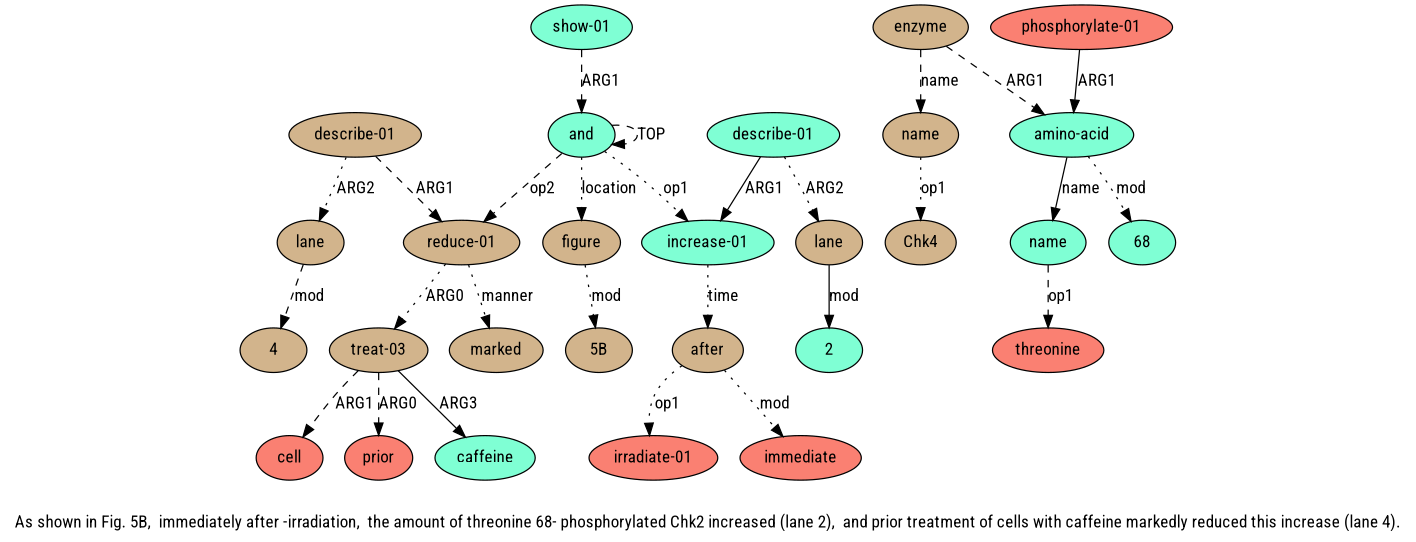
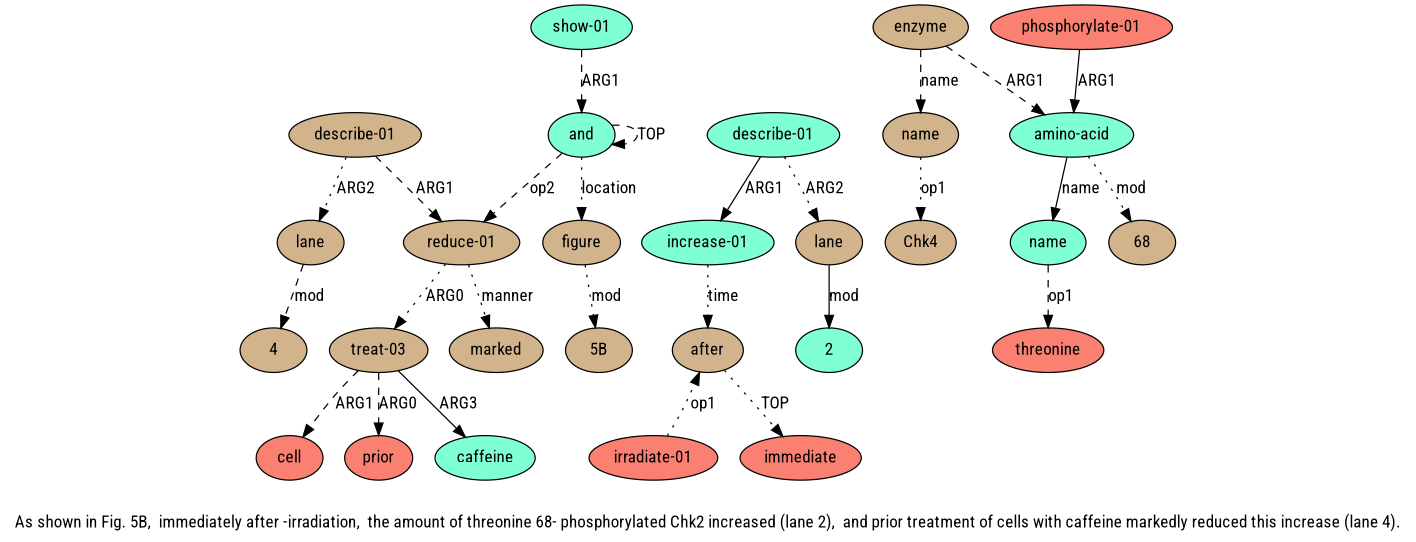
  digraph {
    fontname="Roboto Condensed"
    label="As shown in Fig. 5B,  immediately after -irradiation,  the amount of threonine 68- phosphorylated Chk2 increased (lane 2),  and prior treatment of cells with caffeine markedly reduced this increase (lane 4)."
    node [color=black fillcolor=tan fontname="Roboto Condensed" gold_ind=-1 gold_label=lane style=filled test_ind=-1 test_label=lane]
    edge [color=black fontname="Roboto Condensed" gold_label=mod style=dotted test_label=mod]
    n1 [gold_ind=20 label=lane test_ind=20]
    n2 [gold_label=4 label=4 test_label=4]
    n3 [fillcolor=aquamarine gold_ind=21 gold_label="show-01" label="show-01" test_ind=21 test_label="show-01"]
    n4 [fillcolor=aquamarine gold_ind=0 gold_label=and label=and test_ind=0 test_label=and]
    n5 [gold_ind=22 gold_label=figure label=figure test_ind=22 test_label=figure]
    n6 [gold_ind=13 gold_label="reduce-01" label="reduce-01" test_ind=13 test_label="reduce-01"]
    n7 [fillcolor=aquamarine gold_ind=1 gold_label="increase-01" label="increase-01" test_ind=1 test_label="increase-01"]
    n8 [gold_label="5B" label="5B" test_label="5B"]
    n9 [gold_ind=14 gold_label="treat-03" label="treat-03" test_ind=14 test_label="treat-03"]
    n10 [gold_ind=18 gold_label=marked label=marked test_ind=18 test_label=marked]
    n11 [gold_ind=10 gold_label=after label=after test_ind=10 test_label=after]
    n12 [fillcolor=aquamarine gold_label=2 label=2 test_label=2]
    n13 [fillcolor=salmon gold_ind=15 gold_label=cell label=cell test_ind=15 test_label=cell]
    n14 [fillcolor=salmon gold_ind=17 gold_label=prior label=prior test_ind=17 test_label=prior]
    n15 [fillcolor=aquamarine gold_ind=16 gold_label=caffeine label=caffeine test_ind=16 test_label=caffeine]
    n16 [fillcolor=salmon gold_ind=11 gold_label="irradiate-01" label="irradiate-01" test_ind=11 test_label="irradiate-01"]
    n17 [fillcolor=salmon gold_ind=12 gold_label=immediate label=immediate test_ind=12 test_label=immediate]
    n18 [gold_ind=19 gold_label="describe-01" label="describe-01" test_ind=19 test_label="describe-01"]
-   n19 [fillcolor=aquamarine gold_label=68 label=68 test_label=68]
+   n19 [gold_label=68 label=68 test_label=68]
    n20 [gold_ind=3 gold_label=enzyme label=enzyme test_ind=3 test_label=enzyme]
    n21 [fillcolor=aquamarine gold_ind=5 gold_label="amino-acid" label="amino-acid" test_ind=5 test_label="amino-acid"]
    n22 [gold_ind=4 gold_label=name label=name test_ind=4 test_label=name]
    n23 [fillcolor=aquamarine gold_ind=6 gold_label=name label=name test_ind=6 test_label=name]
    n24 [gold_label=Chk2 label=Chk4 test_label=Chk2]
    n25 [fillcolor=salmon gold_label=threonine label=threonine test_label=threonine]
    n26 [fillcolor=salmon gold_ind=7 gold_label="phosphorylate-01" label="phosphorylate-01" test_ind=7 test_label="phosphorylate-01"]
    n27 [gold_ind=9 label=lane test_ind=9]
    n28 [fillcolor=aquamarine gold_ind=8 gold_label="describe-01" label="describe-01" test_ind=8 test_label="describe-01"]
    n1 -> n2 [label=mod style=dashed]
    n3 -> n4 [gold_label=ARG1 label=ARG1 style=dashed test_label=ARG1]
    n4 -> n4 [gold_label=TOP label=TOP style=dashed test_label=TOP]
    n4 -> n5 [gold_label=location label=location test_label=location]
    n4 -> n6 [gold_label=op2 label=op2 style=dashed test_label=op2]
-   n4 -> n7 [gold_label=op1 label=op1 test_label=op1]
    n5 -> n8 [label=mod]
    n6 -> n9 [gold_label=ARG0 label=ARG0 test_label=ARG0]
    n6 -> n10 [gold_label=manner label=manner test_label=manner]
    n7 -> n11 [gold_label=time label=time test_label=time]
    n9 -> n13 [gold_label=ARG1 label=ARG1 style=dashed test_label=ARG1]
    n9 -> n14 [gold_label=time label=ARG0 style=dashed test_label=time]
    n9 -> n15 [gold_label=ARG3 label=ARG3 style=solid test_label=ARG3]
-   n11 -> n16 [gold_label=op1 label=op1 test_label=op1]
-   n11 -> n17 [label=mod]
+   n16 -> n11 [gold_label=op1 label=op1 test_label=op1]
+   n11 -> n17 [label=TOP]
    n18 -> n1 [gold_label=ARG2 label=ARG2 test_label=ARG2]
    n18 -> n6 [gold_label=ARG1 label=ARG1 style=dashed test_label=ARG1]
    n20 -> n21 [gold_label=part label=ARG1 style=dashed test_label=part]
    n20 -> n22 [gold_label=name label=name style=dashed test_label=name]
    n21 -> n19 [label=mod]
    n21 -> n23 [gold_label=name label=name style=solid test_label=name]
    n22 -> n24 [gold_label=op1 label=op1 test_label=op1]
    n23 -> n25 [gold_label=op1 label=op1 style=dashed test_label=op1]
    n26 -> n21 [gold_label=ARG1 label=ARG1 style=solid test_label=ARG1]
    n27 -> n12 [label=mod style=solid]
    n28 -> n7 [gold_label=ARG1 label=ARG1 style=solid test_label=ARG1]
    n28 -> n27 [gold_label=ARG2 label=ARG2 test_label=ARG2]
  }
